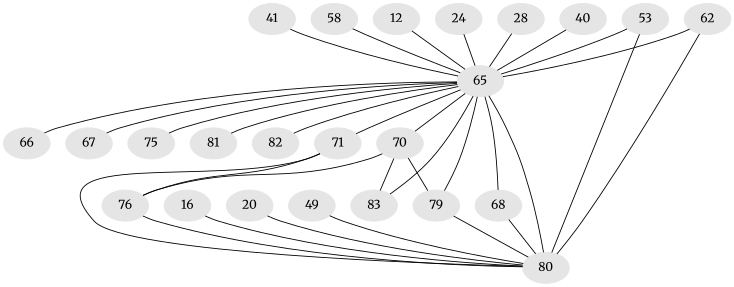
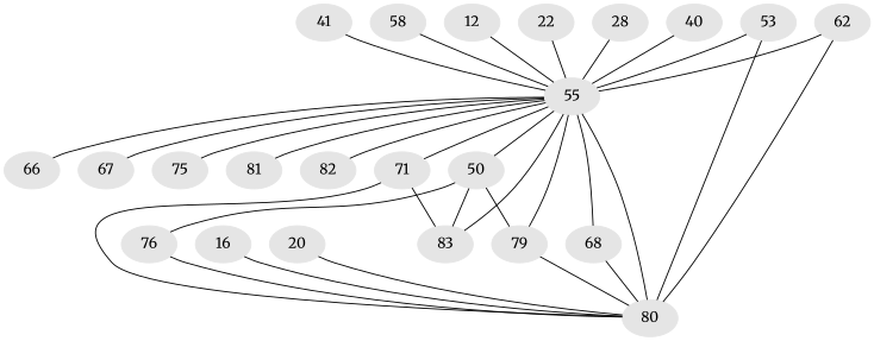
  graph {
    fontname=Merriweather
    node [color=gray90 fontname=Merriweather style=filled]
    edge [fontname=Merriweather]
-   65 [super="+9+34+18+30+39+46"]
+   65 [super="+9+34+18+30+39+46" label=55]
    80 [super="+36+42+74"]
    66
    67 [super="+60"]
    68
-   70 [super="+50+56+33"]
+   70 [super="+50+56+33" label=50]
    71 [super="+19+64+48"]
    75
    79 [super="+78+72+25+27"]
    81
    82
    83 [super="+77"]
    12
    16
    20
-   22 [label=24]
+   22
    28
    40
    41 [super="+24"]
-   49
    53
    58
    62
    76 [super="+52"]
    65 -- 80 [weight=30]
    65 -- 66 [weight=2]
    65 -- 67 [weight=3]
    65 -- 68
    65 -- 70 [weight=13]
    65 -- 71 [weight=3]
    65 -- 75 [weight=2]
    65 -- 79 [weight=3]
    65 -- 81
    65 -- 82 [weight=2]
    65 -- 83 [weight=5]
    68 -- 80
    70 -- 79 [weight=11]
    70 -- 83
    70 -- 76 [weight=2]
    71 -- 80 [weight=10]
-   71 -- 76
+   71 -- 83
    79 -- 80 [weight=7]
    12 -- 65 [weight=2]
    16 -- 80
    20 -- 80
    22 -- 65 [weight=2]
    28 -- 65 [weight=2]
    40 -- 65 [weight=2]
    41 -- 65 [weight=2]
-   49 -- 80 [weight=2]
    53 -- 65
    53 -- 80
    58 -- 65 [weight=2]
    62 -- 65
    62 -- 80
    76 -- 80
  }
